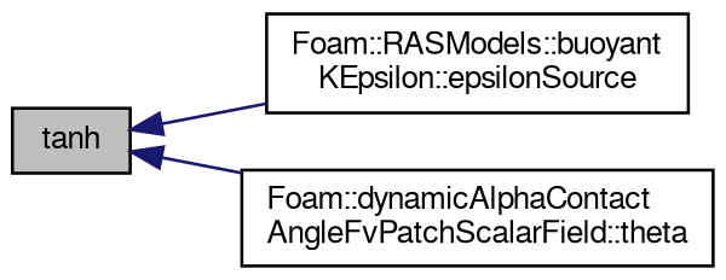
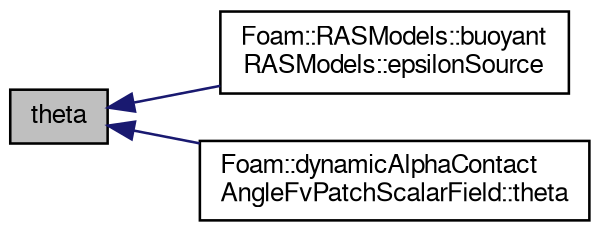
  digraph {
    rankdir=LR
    node [color=black fontname=FreeSans fontsize=10 shape=record]
    edge [color=midnightblue dir=back fontname=FreeSans fontsize=10 labelfontname=FreeSans labelfontsize=10 style=solid]
-   n1 [fillcolor=grey75 fontcolor=black height=0.2 label=tanh style=filled width=0.4]
-   n2 [height=0.2 label="Foam::RASModels::buoyant\lKEpsilon::epsilonSource" width=0.4]
+   n1 [fillcolor=grey75 fontcolor=black height=0.2 label=theta style=filled width=0.4]
+   n2 [height=0.2 label="Foam::RASModels::buoyant\lRASModels::epsilonSource" width=0.4]
    n3 [height=0.2 label="Foam::dynamicAlphaContact\lAngleFvPatchScalarField::theta" width=0.4]
    n1 -> n2
    n1 -> n3
  }
